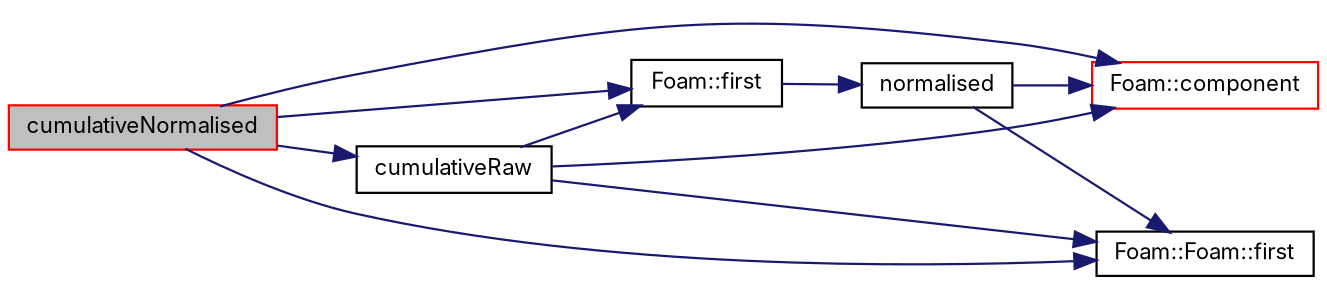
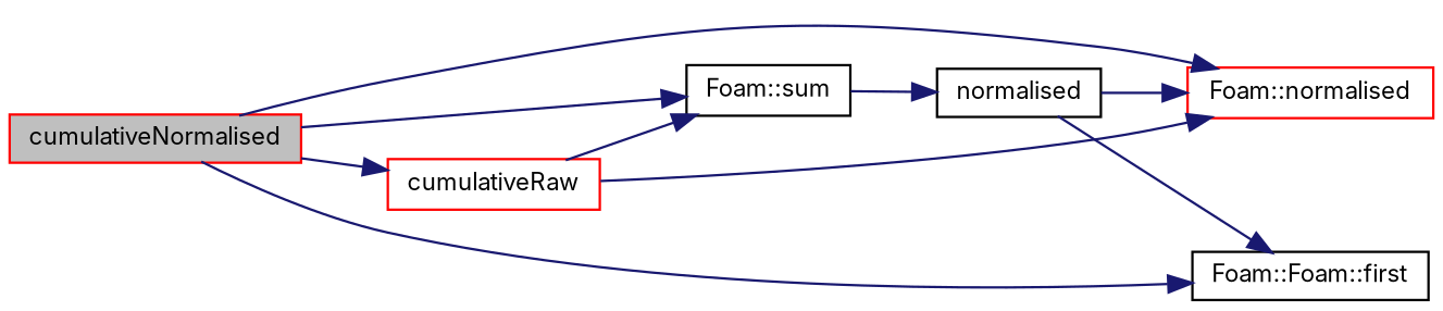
  digraph {
    fontname=Inter
    rankdir=LR
    node [color=red fontname=Inter fontsize=10 shape=record]
    edge [color=midnightblue fontname=Inter fontsize=10 labelfontname=Helvetica labelfontsize=10 style=solid]
    n1 [fillcolor=grey75 fontcolor=black height=0.2 label=cumulativeNormalised style=filled width=0.4]
-   n2 [height=0.2 label="Foam::component" width=0.4]
-   n3 [color=black height=0.2 label=cumulativeRaw width=0.4]
-   n4 [color=black height=0.2 label="Foam::first" width=0.4]
+   n2 [height=0.2 label="Foam::normalised" width=0.4]
+   n3 [height=0.2 label=cumulativeRaw width=0.4]
+   n4 [color=black height=0.2 label="Foam::sum" width=0.4]
    n5 [color=black height=0.2 label="Foam::Foam::first" width=0.4]
    n6 [color=black height=0.2 label=normalised width=0.4]
    n1 -> n2
    n1 -> n3
    n1 -> n4
    n1 -> n5
    n3 -> n2
    n3 -> n4
-   n3 -> n5
    n4 -> n6
    n6 -> n2
    n6 -> n5
  }
